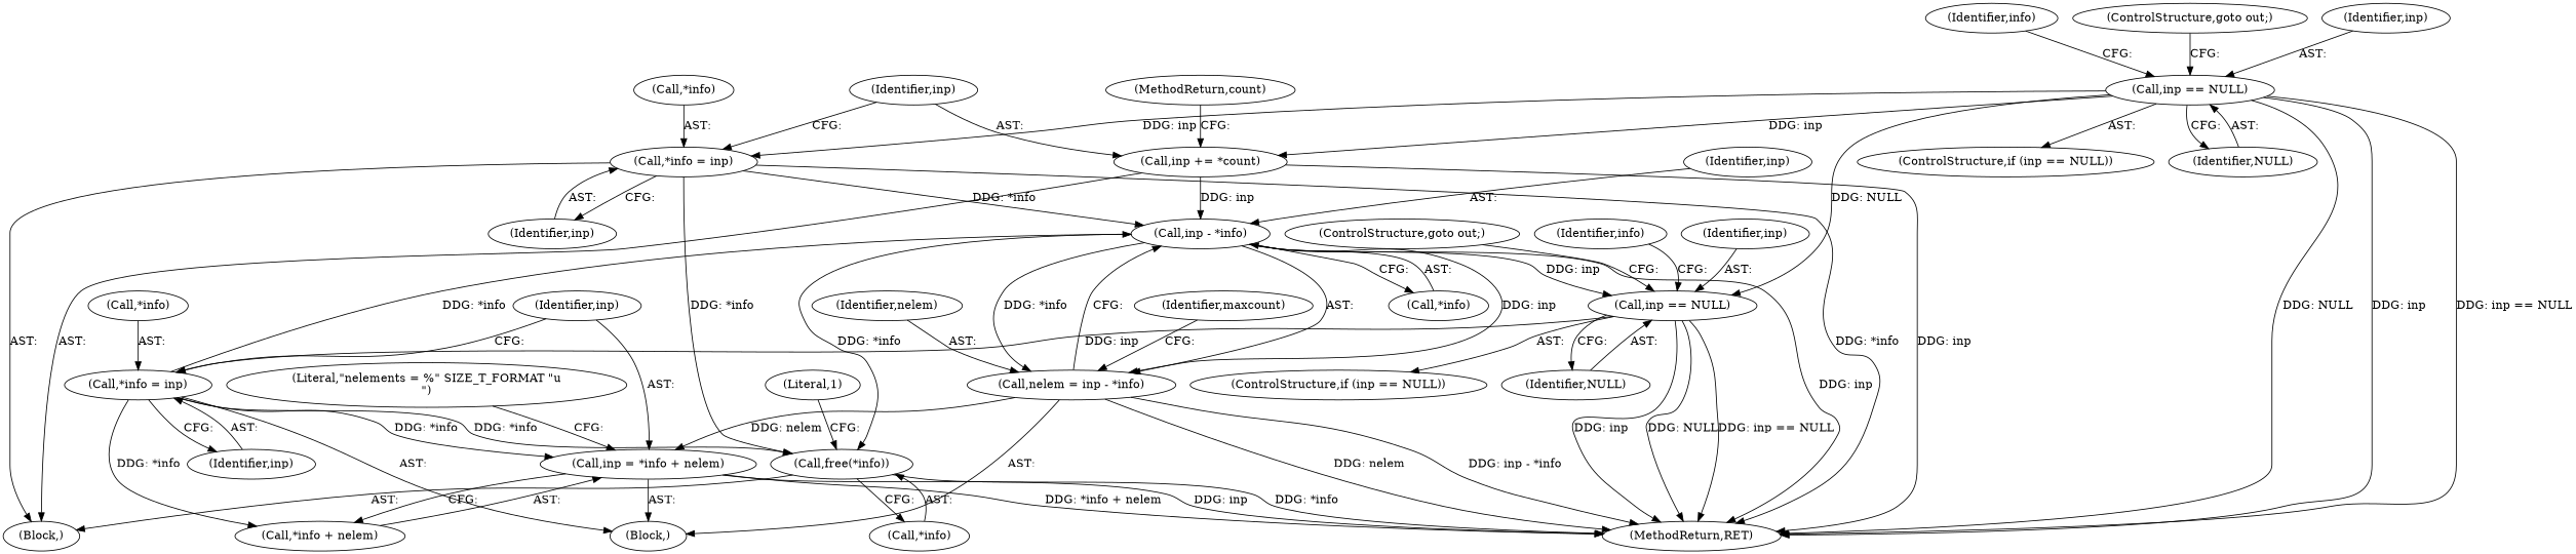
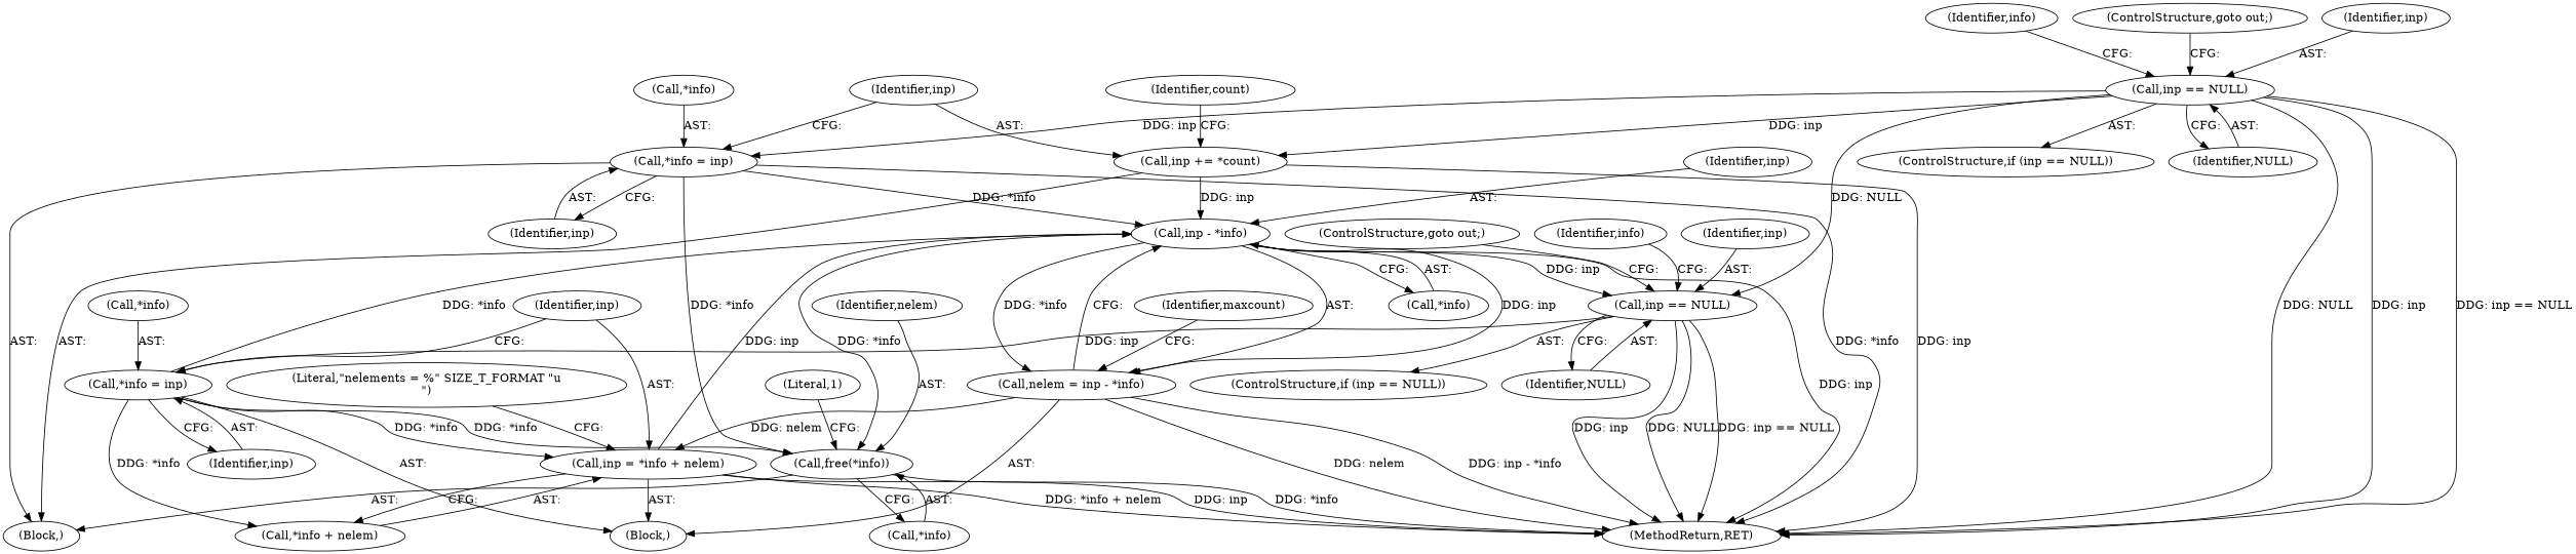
  digraph {
    n1 [label="(Call,free(*info))"]
    n2 [label="(MethodReturn,RET)"]
    n3 [label="(Call,*info)"]
    n4 [label="(Block,)"]
    n5 [label="(Call,inp - *info)"]
    n6 [label="(Call,inp == NULL)"]
    n7 [label="(Call,nelem = inp - *info)"]
    n8 [label="(Call,*info)"]
    n9 [label="(Call,*info = inp)"]
    n10 [label="(ControlStructure,if (inp == NULL))"]
    n11 [label="(Identifier,NULL)"]
    n12 [label="(Call,inp = *info + nelem)"]
    n13 [label="(Block,)"]
    n14 [label="(Call,*info + nelem)"]
    n15 [label="(Identifier,inp)"]
    n16 [label="(Call,inp == NULL)"]
    n17 [label="(Call,inp += *count)"]
    n18 [label="(Call,*info = inp)"]
    n19 [label="(ControlStructure,if (inp == NULL))"]
    n20 [label="(Identifier,NULL)"]
    n21 [label="(Identifier,inp)"]
    n22 [label="(Identifier,inp)"]
    n23 [label="(Call,*info)"]
-   n24 [label="(MethodReturn,count)"]
+   n24 [label="(Identifier,count)"]
    n25 [label="(ControlStructure,goto out;)"]
    n26 [label="(Identifier,nelem)"]
    n27 [label="(Identifier,inp)"]
    n28 [label="(Identifier,info)"]
    n29 [label="(Identifier,maxcount)"]
    n30 [label="(Identifier,info)"]
    n31 [label="(Literal,\"nelements = %\" SIZE_T_FORMAT \"u\n\")"]
    n32 [label="(Identifier,inp)"]
    n33 [label="(Identifier,inp)"]
    n34 [label="(Literal,1)"]
    n35 [label="(Call,*info)"]
    n36 [label="(ControlStructure,goto out;)"]
    n37 [label="(Identifier,inp)"]
    n1 -> n2 [label="DDG: *info"]
    n1 -> n3 [label="CFG: "]
    n1 -> n4 [label="AST: "]
    n3 -> n1 [label="AST: "]
    n5 -> n1 [label="DDG: *info"]
    n5 -> n2 [label="DDG: inp"]
    n5 -> n6 [label="DDG: inp"]
    n5 -> n7 [label="AST: "]
    n5 -> n7 [label="DDG: inp"]
    n5 -> n7 [label="DDG: *info"]
    n5 -> n8 [label="CFG: "]
    n6 -> n2 [label="DDG: inp"]
    n6 -> n2 [label="DDG: NULL"]
    n6 -> n2 [label="DDG: inp == NULL"]
    n6 -> n9 [label="DDG: inp"]
    n6 -> n10 [label="AST: "]
    n6 -> n11 [label="CFG: "]
    n7 -> n2 [label="DDG: nelem"]
    n7 -> n2 [label="DDG: inp - *info"]
    n7 -> n5 [label="CFG: "]
    n7 -> n12 [label="DDG: nelem"]
    n7 -> n13 [label="AST: "]
    n8 -> n5 [label="AST: "]
    n9 -> n1 [label="DDG: *info"]
    n9 -> n5 [label="DDG: *info"]
    n9 -> n12 [label="DDG: *info"]
    n9 -> n13 [label="AST: "]
    n9 -> n14 [label="DDG: *info"]
    n9 -> n15 [label="CFG: "]
    n11 -> n6 [label="AST: "]
    n12 -> n2 [label="DDG: inp"]
    n12 -> n2 [label="DDG: *info + nelem"]
+   n12 -> n5 [label="DDG: inp"]
    n12 -> n13 [label="AST: "]
    n12 -> n14 [label="CFG: "]
    n14 -> n12 [label="AST: "]
    n15 -> n9 [label="AST: "]
    n16 -> n2 [label="DDG: inp"]
    n16 -> n2 [label="DDG: inp == NULL"]
    n16 -> n2 [label="DDG: NULL"]
    n16 -> n6 [label="DDG: NULL"]
    n16 -> n17 [label="DDG: inp"]
    n16 -> n18 [label="DDG: inp"]
    n16 -> n19 [label="AST: "]
    n16 -> n20 [label="CFG: "]
    n17 -> n2 [label="DDG: inp"]
    n17 -> n4 [label="AST: "]
    n17 -> n5 [label="DDG: inp"]
    n18 -> n1 [label="DDG: *info"]
    n18 -> n2 [label="DDG: *info"]
    n18 -> n4 [label="AST: "]
    n18 -> n5 [label="DDG: *info"]
    n18 -> n21 [label="CFG: "]
    n20 -> n16 [label="AST: "]
    n21 -> n18 [label="AST: "]
    n22 -> n5 [label="AST: "]
    n23 -> n9 [label="AST: "]
    n24 -> n17 [label="CFG: "]
    n25 -> n6 [label="CFG: "]
-   n26 -> n7 [label="AST: "]
+   n26 -> n1 [label="AST: "]
    n27 -> n17 [label="AST: "]
    n27 -> n18 [label="CFG: "]
    n28 -> n16 [label="CFG: "]
    n29 -> n7 [label="CFG: "]
    n30 -> n6 [label="CFG: "]
    n31 -> n12 [label="CFG: "]
    n32 -> n6 [label="AST: "]
    n33 -> n9 [label="CFG: "]
    n33 -> n12 [label="AST: "]
    n34 -> n1 [label="CFG: "]
    n35 -> n18 [label="AST: "]
    n36 -> n16 [label="CFG: "]
    n37 -> n16 [label="AST: "]
  }
